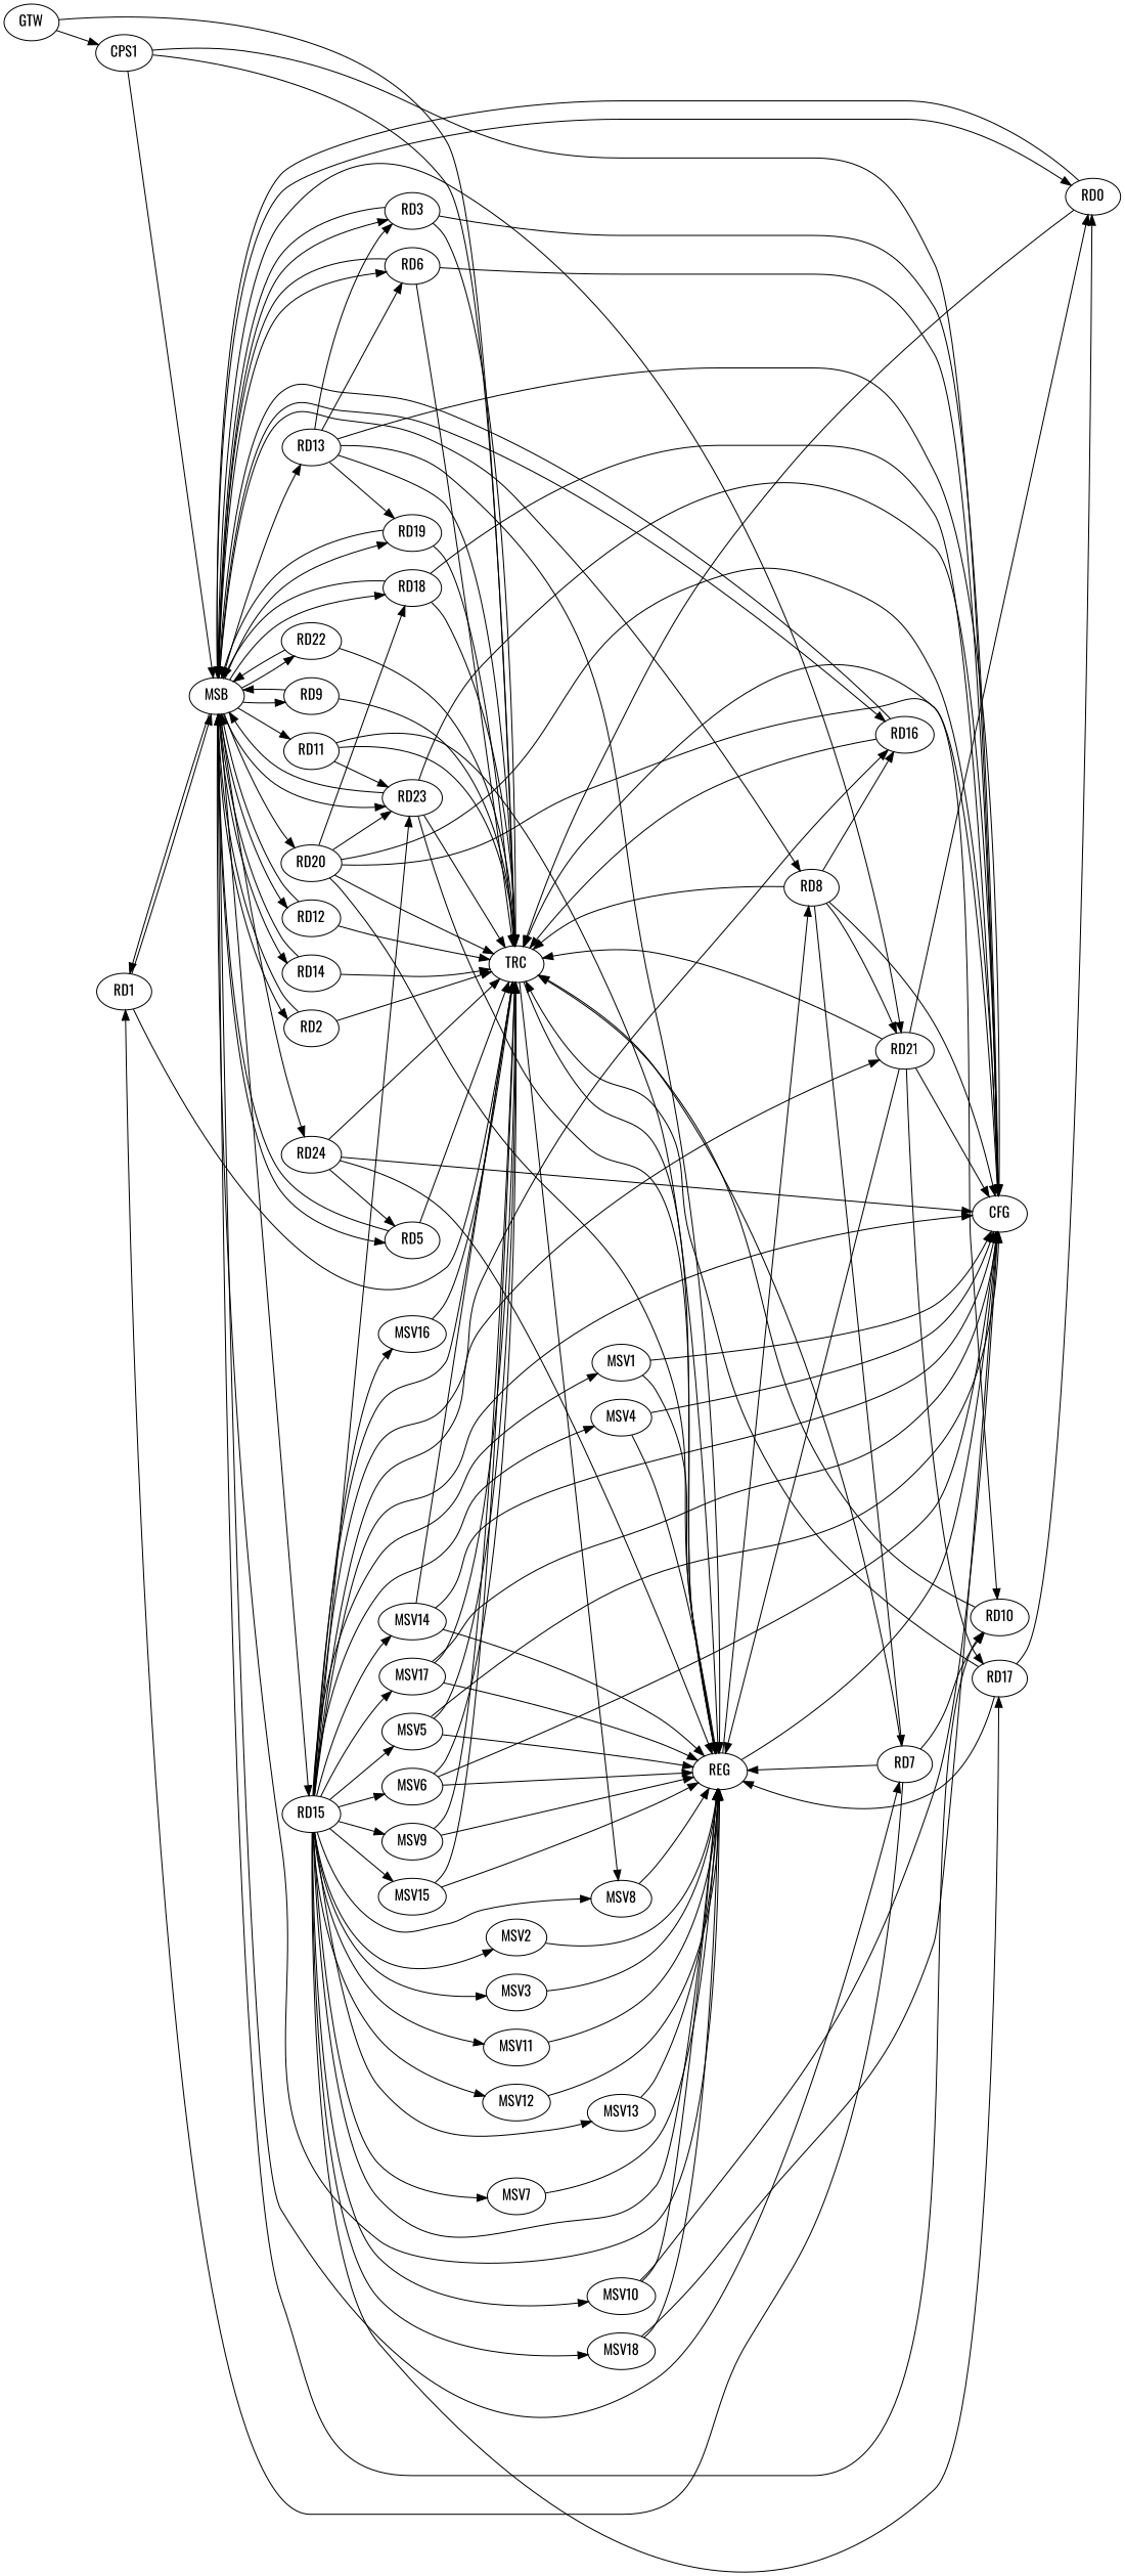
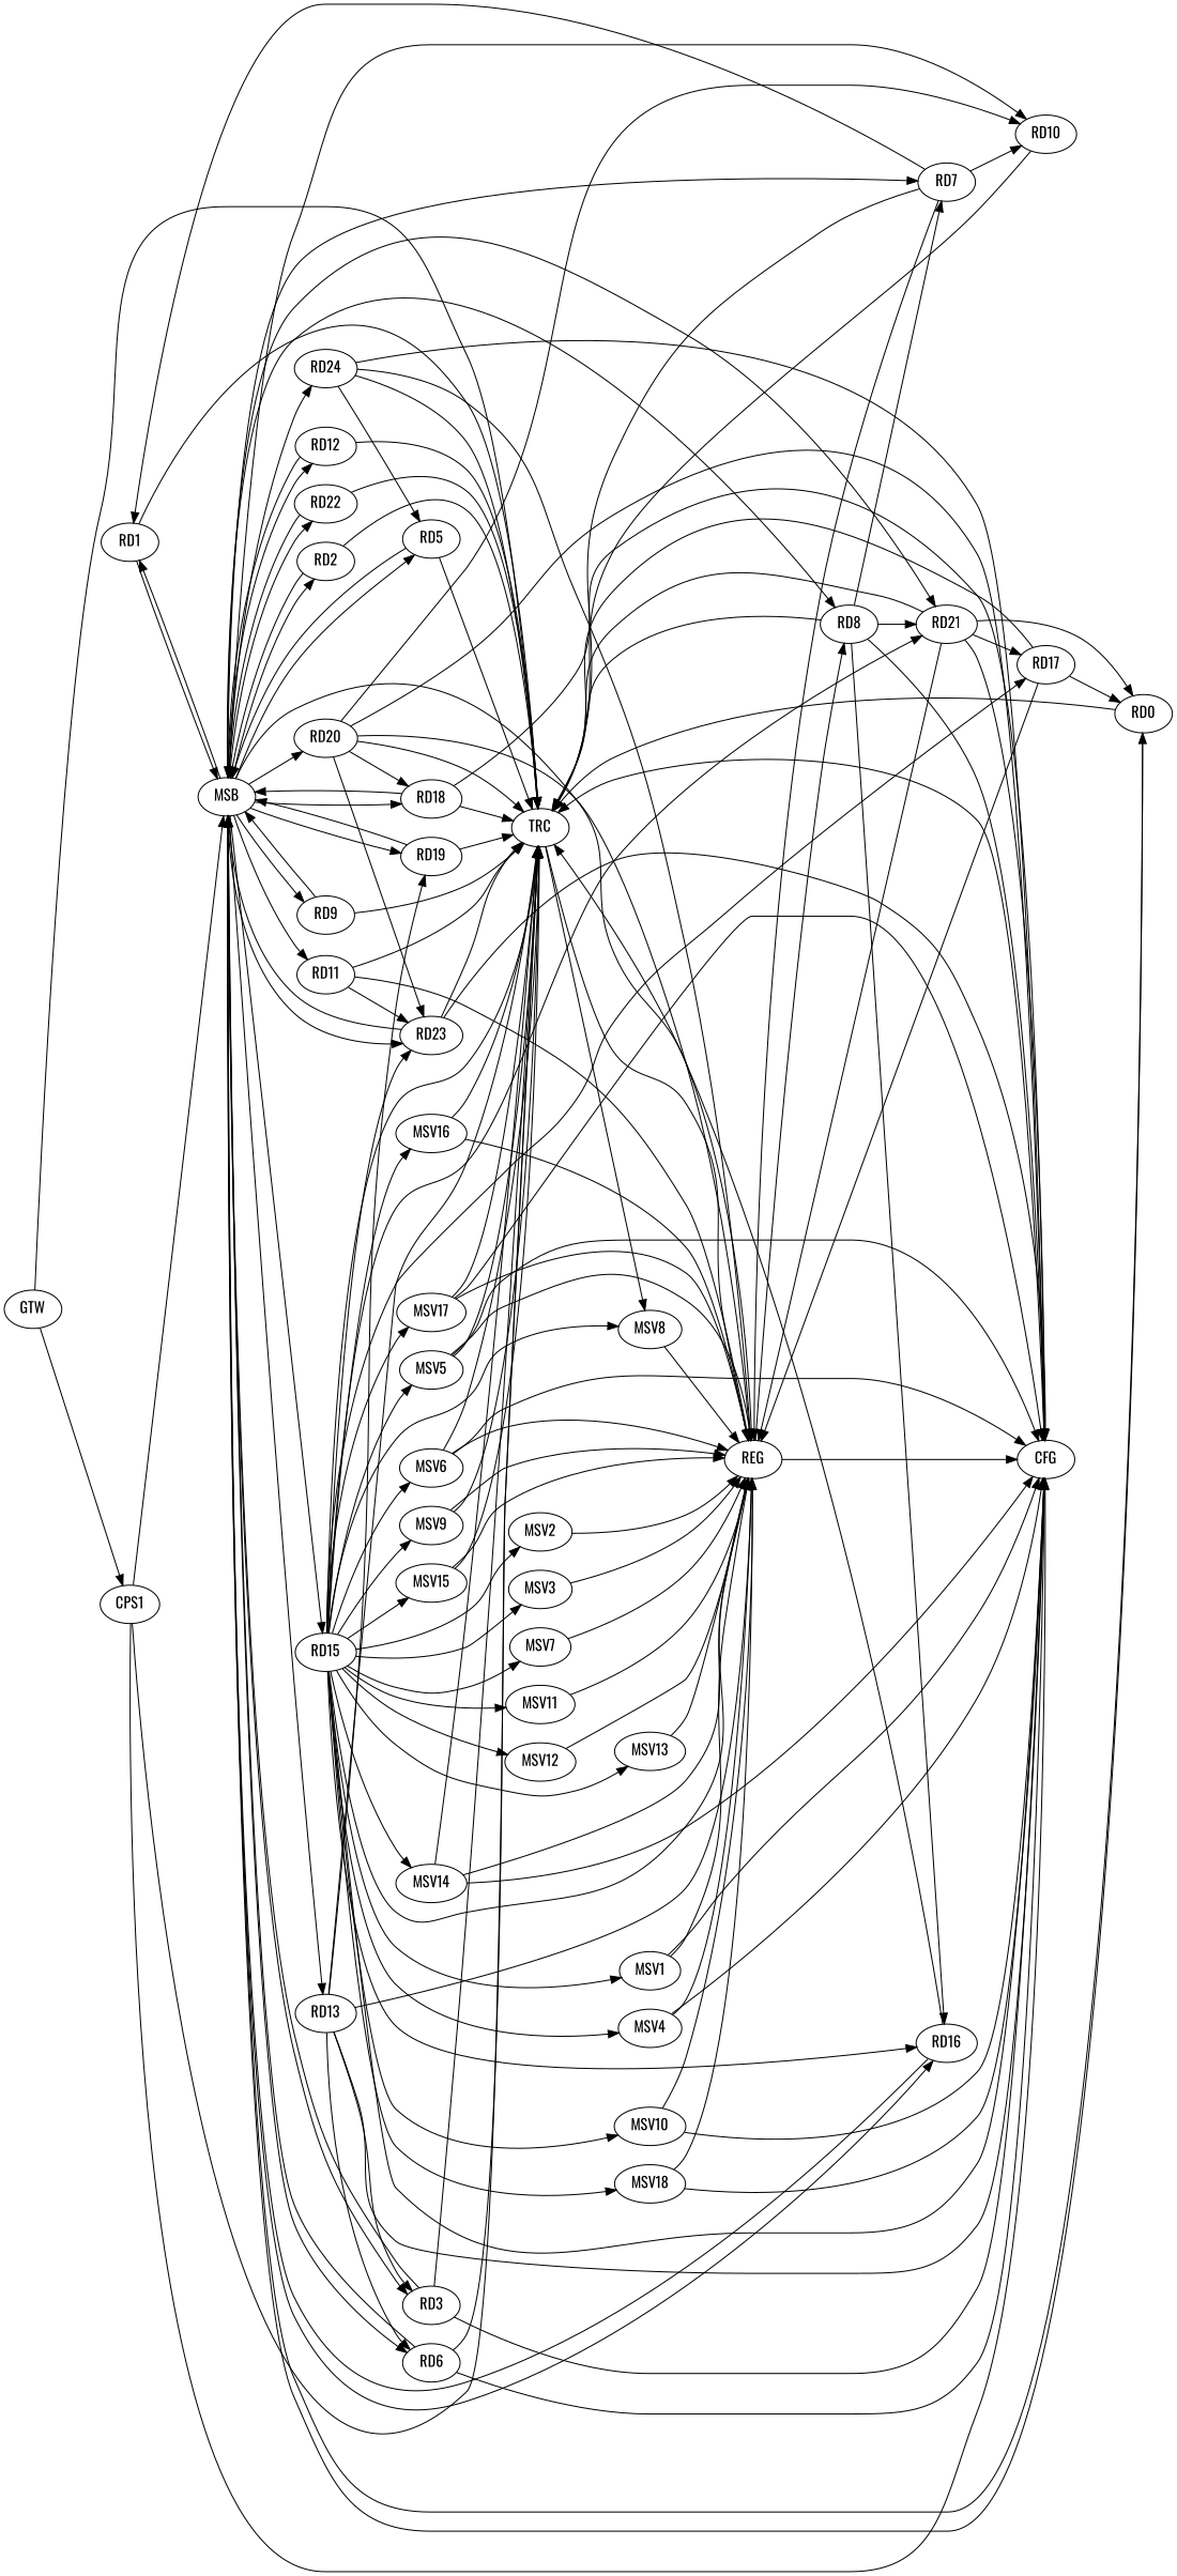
  strict digraph {
    fontname=Oswald
    rankdir=LR
    node [fontname=Oswald]
    edge [fontname=Oswald]
    n1 [label=RD1]
    n2 [label=MSB]
    n3 [label=TRC]
    n4 [label=RD2]
    n5 [label=RD3]
    n6 [label=RD0]
    n7 [label=RD5]
    n8 [label=RD6]
    n9 [label=RD7]
    n10 [label=RD10]
    n11 [label=REG]
    n12 [label=RD8]
    n13 [label=RD16]
    n14 [label=RD21]
    n15 [label=RD9]
    n16 [label=RD11]
    n17 [label=RD23]
    n18 [label=RD12]
    n19 [label=RD13]
    n20 [label=RD19]
-   n21 [label=RD14]
    n22 [label=RD15]
    n23 [label=RD18]
    n24 [label=RD20]
    n25 [label=RD22]
    n26 [label=RD24]
    n27 [label=MSV8]
    n28 [label=CFG]
    n29 [label=RD17]
    n30 [label=MSV1]
    n31 [label=MSV2]
    n32 [label=MSV3]
    n33 [label=MSV4]
    n34 [label=MSV5]
    n35 [label=MSV6]
    n36 [label=MSV7]
    n37 [label=MSV9]
    n38 [label=MSV10]
    n39 [label=MSV11]
    n40 [label=MSV12]
    n41 [label=MSV13]
    n42 [label=MSV14]
    n43 [label=MSV15]
    n44 [label=MSV16]
    n45 [label=MSV17]
    n46 [label=MSV18]
    n47 [label=CPS1]
    n48 [label=GTW]
    n1 -> n2
    n1 -> n3
    n2 -> n1
    n2 -> n4
    n2 -> n5
    n2 -> n6
    n2 -> n7
    n2 -> n8
    n2 -> n9
    n2 -> n10
    n2 -> n11
    n2 -> n12
    n2 -> n13
    n2 -> n14
    n2 -> n15
    n2 -> n16
    n2 -> n17
    n2 -> n18
    n2 -> n19
    n2 -> n20
-   n2 -> n21
    n2 -> n22
    n2 -> n23
    n2 -> n24
    n2 -> n25
    n2 -> n26
    n3 -> n11
    n3 -> n27
    n4 -> n2
    n4 -> n3
    n5 -> n2
    n5 -> n3
    n5 -> n28
    n6 -> n2
    n6 -> n3
    n7 -> n2
    n7 -> n3
    n8 -> n2
    n8 -> n3
    n8 -> n28
    n9 -> n1
    n9 -> n3
    n9 -> n10
    n9 -> n11
    n10 -> n3
    n11 -> n12
    n11 -> n28
    n12 -> n3
    n12 -> n9
    n12 -> n13
    n12 -> n14
    n12 -> n28
    n13 -> n2
    n13 -> n3
    n14 -> n3
    n14 -> n6
    n14 -> n11
    n14 -> n28
    n14 -> n29
    n15 -> n2
    n15 -> n3
    n16 -> n3
    n16 -> n11
    n16 -> n17
    n17 -> n2
    n17 -> n3
    n17 -> n28
    n18 -> n2
    n18 -> n3
    n19 -> n3
    n19 -> n5
    n19 -> n8
    n19 -> n11
    n19 -> n20
    n19 -> n28
    n20 -> n2
    n20 -> n3
-   n21 -> n2
-   n21 -> n3
    n22 -> n3
    n22 -> n11
    n22 -> n13
    n22 -> n14
    n22 -> n17
    n22 -> n27
    n22 -> n28
    n22 -> n29
    n22 -> n30
    n22 -> n31
    n22 -> n32
    n22 -> n33
    n22 -> n34
    n22 -> n35
    n22 -> n36
    n22 -> n37
    n22 -> n38
    n22 -> n39
    n22 -> n40
    n22 -> n41
    n22 -> n42
    n22 -> n43
    n22 -> n44
    n22 -> n45
    n22 -> n46
    n23 -> n2
    n23 -> n3
    n23 -> n28
    n24 -> n3
    n24 -> n10
    n24 -> n11
    n24 -> n17
    n24 -> n23
    n24 -> n28
    n25 -> n2
    n25 -> n3
    n26 -> n3
    n26 -> n7
    n26 -> n11
    n26 -> n28
    n27 -> n11
    n28 -> n3
    n29 -> n3
    n29 -> n6
    n29 -> n11
    n30 -> n11
    n30 -> n28
    n31 -> n11
    n32 -> n11
    n33 -> n11
    n33 -> n28
    n34 -> n3
    n34 -> n11
    n34 -> n28
    n35 -> n3
    n35 -> n11
    n35 -> n28
    n36 -> n11
    n37 -> n3
    n37 -> n11
    n38 -> n11
    n38 -> n28
    n39 -> n11
    n40 -> n11
    n41 -> n11
    n42 -> n3
    n42 -> n11
    n42 -> n28
    n43 -> n3
    n43 -> n11
    n44 -> n3
-   n17 -> n11
+   n44 -> n11
    n45 -> n3
    n45 -> n11
    n45 -> n28
    n46 -> n11
    n46 -> n28
    n47 -> n2
    n47 -> n3
    n47 -> n28
    n48 -> n3
    n48 -> n47
  }
